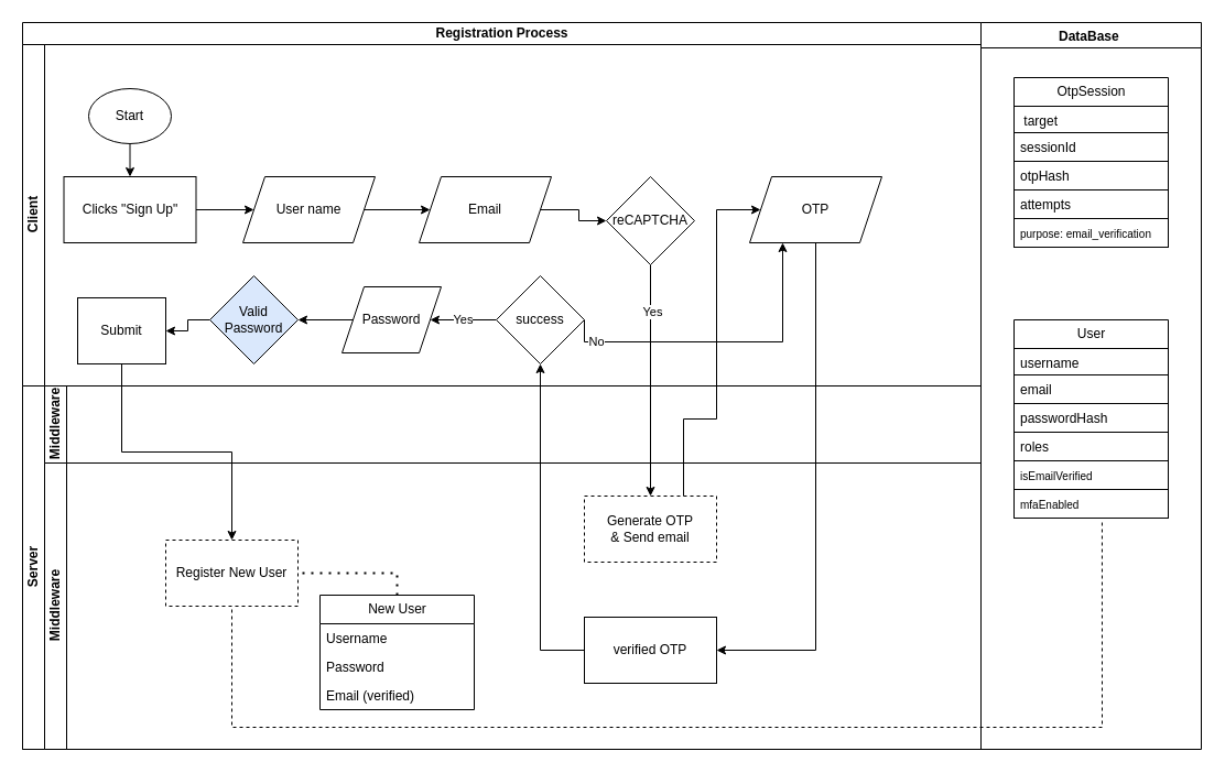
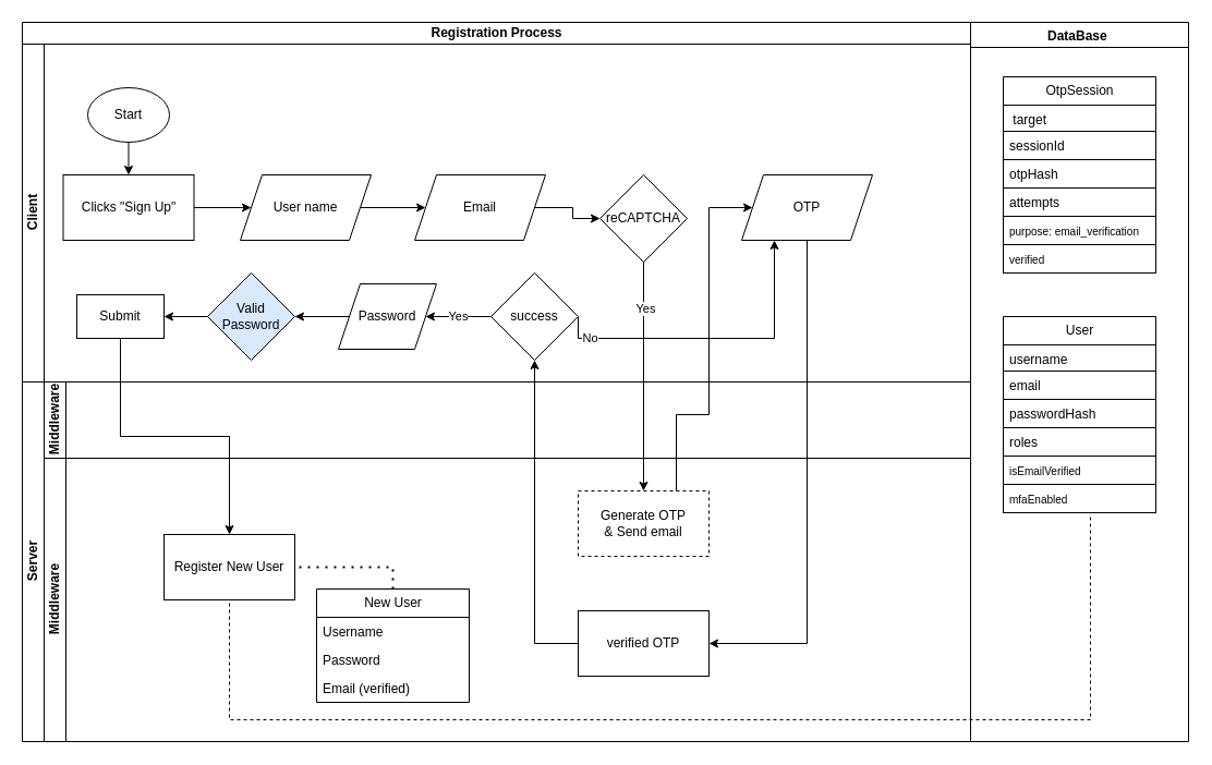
  <mxCell id="0" />
  <mxCell id="1" parent="0" />
  <mxCell id="2" value="Registration Process" style="swimlane;childLayout=stackLayout;resizeParent=1;resizeParentMax=0;horizontal=1;startSize=20;horizontalStack=0;html=1;" vertex="1" parent="1"><mxGeometry x="20" y="20" width="870" height="660" as="geometry" /></mxCell>
  <mxCell id="3" value="Client" style="swimlane;startSize=20;horizontal=0;html=1;" vertex="1" parent="2"><mxGeometry y="20" width="870" height="310" as="geometry" /></mxCell>
  <mxCell id="4" style="edgeStyle=orthogonalEdgeStyle;rounded=0;orthogonalLoop=1;jettySize=auto;html=1;exitX=0.5;exitY=1;exitDx=0;exitDy=0;entryX=0.5;entryY=0;entryDx=0;entryDy=0;" edge="1" parent="3" source="5" target="7"><mxGeometry relative="1" as="geometry" /></mxCell>
  <mxCell id="5" value="Start" style="ellipse;whiteSpace=wrap;html=1;" vertex="1" parent="3"><mxGeometry x="60" y="40" width="75" height="50" as="geometry" /></mxCell>
  <mxCell id="6" style="edgeStyle=orthogonalEdgeStyle;rounded=0;orthogonalLoop=1;jettySize=auto;html=1;exitX=1;exitY=0.5;exitDx=0;exitDy=0;entryX=0;entryY=0.5;entryDx=0;entryDy=0;" edge="1" parent="3" source="7" target="9"><mxGeometry relative="1" as="geometry" /></mxCell>
  <mxCell id="7" value="Clicks &quot;Sign Up&quot;" style="rounded=0;whiteSpace=wrap;html=1;" vertex="1" parent="3"><mxGeometry x="37.5" y="120" width="120" height="60" as="geometry" /></mxCell>
  <mxCell id="8" style="edgeStyle=orthogonalEdgeStyle;rounded=0;orthogonalLoop=1;jettySize=auto;html=1;exitX=1;exitY=0.5;exitDx=0;exitDy=0;" edge="1" parent="3" source="9" target="11"><mxGeometry relative="1" as="geometry" /></mxCell>
  <mxCell id="9" value="User name" style="shape=parallelogram;perimeter=parallelogramPerimeter;whiteSpace=wrap;html=1;fixedSize=1;" vertex="1" parent="3"><mxGeometry x="200" y="120" width="120" height="60" as="geometry" /></mxCell>
  <mxCell id="10" style="edgeStyle=orthogonalEdgeStyle;rounded=0;orthogonalLoop=1;jettySize=auto;html=1;exitX=1;exitY=0.5;exitDx=0;exitDy=0;entryX=0;entryY=0.5;entryDx=0;entryDy=0;" edge="1" parent="3" source="11" target="12"><mxGeometry relative="1" as="geometry" /></mxCell>
  <mxCell id="11" value="Email" style="shape=parallelogram;perimeter=parallelogramPerimeter;whiteSpace=wrap;html=1;fixedSize=1;" vertex="1" parent="3"><mxGeometry x="360" y="120" width="120" height="60" as="geometry" /></mxCell>
  <mxCell id="12" value="reCAPTCHA" style="rhombus;whiteSpace=wrap;html=1;" vertex="1" parent="3"><mxGeometry x="530" y="120" width="80" height="80" as="geometry" /></mxCell>
  <mxCell id="13" value="OTP" style="shape=parallelogram;perimeter=parallelogramPerimeter;whiteSpace=wrap;html=1;fixedSize=1;" vertex="1" parent="3"><mxGeometry x="660" y="120" width="120" height="60" as="geometry" /></mxCell>
  <mxCell id="14" value="Yes" style="edgeStyle=orthogonalEdgeStyle;rounded=0;orthogonalLoop=1;jettySize=auto;html=1;exitX=0;exitY=0.5;exitDx=0;exitDy=0;" edge="1" parent="3" source="17" target="19"><mxGeometry relative="1" as="geometry" /></mxCell>
  <mxCell id="15" style="edgeStyle=orthogonalEdgeStyle;rounded=0;orthogonalLoop=1;jettySize=auto;html=1;exitX=1;exitY=0.5;exitDx=0;exitDy=0;entryX=0.25;entryY=1;entryDx=0;entryDy=0;" edge="1" parent="3" source="17" target="13"><mxGeometry relative="1" as="geometry"><Array as="points"><mxPoint x="510" y="270" /><mxPoint x="690" y="270" /></Array></mxGeometry></mxCell>
  <mxCell id="16" value="No" style="edgeLabel;html=1;align=center;verticalAlign=middle;resizable=0;points=[];" vertex="1" connectable="0" parent="15"><mxGeometry x="-0.792" y="1" relative="1" as="geometry"><mxPoint as="offset" /></mxGeometry></mxCell>
  <mxCell id="17" value="success" style="rhombus;whiteSpace=wrap;html=1;" vertex="1" parent="3"><mxGeometry x="430" y="210" width="80" height="80" as="geometry" /></mxCell>
  <mxCell id="18" style="edgeStyle=orthogonalEdgeStyle;rounded=0;orthogonalLoop=1;jettySize=auto;html=1;exitX=0;exitY=0.5;exitDx=0;exitDy=0;entryX=1;entryY=0.5;entryDx=0;entryDy=0;" edge="1" parent="3" source="19" target="21"><mxGeometry relative="1" as="geometry" /></mxCell>
  <mxCell id="19" value="Password" style="shape=parallelogram;perimeter=parallelogramPerimeter;whiteSpace=wrap;html=1;fixedSize=1;" vertex="1" parent="3"><mxGeometry x="290" y="220" width="90" height="60" as="geometry" /></mxCell>
  <mxCell id="20" style="edgeStyle=orthogonalEdgeStyle;rounded=0;orthogonalLoop=1;jettySize=auto;html=1;exitX=0;exitY=0.5;exitDx=0;exitDy=0;entryX=1;entryY=0.5;entryDx=0;entryDy=0;" edge="1" parent="3" source="21" target="22"><mxGeometry relative="1" as="geometry" /></mxCell>
  <mxCell id="21" value="Valid Password" style="rhombus;whiteSpace=wrap;html=1;fillColor=#dae8fc;" vertex="1" parent="3"><mxGeometry x="170" y="210" width="80" height="80" as="geometry" /></mxCell>
- <mxCell id="22" value="Submit" style="rounded=0;whiteSpace=wrap;html=1;" vertex="1" parent="3"><mxGeometry x="50" y="230" width="80" height="60" as="geometry" /></mxCell>
+ <mxCell id="22" value="Submit" style="rounded=0;whiteSpace=wrap;html=1;" vertex="1" parent="3"><mxGeometry x="50" y="230" width="80" height="40" as="geometry" /></mxCell>
  <mxCell id="23" value="Server" style="swimlane;startSize=20;horizontal=0;html=1;" vertex="1" parent="2"><mxGeometry y="330" width="870" height="330" as="geometry" /></mxCell>
  <mxCell id="24" value="Middleware" style="swimlane;startSize=20;horizontal=0;html=1;" vertex="1" parent="23"><mxGeometry x="20" width="850" height="70" as="geometry" /></mxCell>
  <mxCell id="25" value="Middleware" style="swimlane;startSize=20;horizontal=0;html=1;" vertex="1" parent="23"><mxGeometry x="20" y="70" width="850" height="260" as="geometry" /></mxCell>
  <mxCell id="26" value="Generate OTP&lt;div&gt;&amp;amp; Send email&lt;/div&gt;" style="rounded=0;whiteSpace=wrap;html=1;align=center;dashed=1;" vertex="1" parent="25"><mxGeometry x="490" y="30" width="120" height="60" as="geometry" /></mxCell>
  <mxCell id="27" value="verified OTP" style="rounded=0;whiteSpace=wrap;html=1;align=center;" vertex="1" parent="25"><mxGeometry x="490" y="140" width="120" height="60" as="geometry" /></mxCell>
  <mxCell id="28" value="New User" style="swimlane;fontStyle=0;childLayout=stackLayout;horizontal=1;startSize=26;fillColor=none;horizontalStack=0;resizeParent=1;resizeParentMax=0;resizeLast=0;collapsible=1;marginBottom=0;html=1;" vertex="1" parent="25"><mxGeometry x="250" y="120" width="140" height="104" as="geometry" /></mxCell>
  <mxCell id="29" value="Username" style="text;strokeColor=none;fillColor=none;align=left;verticalAlign=top;spacingLeft=4;spacingRight=4;overflow=hidden;rotatable=0;points=[[0,0.5],[1,0.5]];portConstraint=eastwest;whiteSpace=wrap;html=1;" vertex="1" parent="28"><mxGeometry y="26" width="140" height="26" as="geometry" /></mxCell>
  <mxCell id="30" value="Password" style="text;strokeColor=none;fillColor=none;align=left;verticalAlign=top;spacingLeft=4;spacingRight=4;overflow=hidden;rotatable=0;points=[[0,0.5],[1,0.5]];portConstraint=eastwest;whiteSpace=wrap;html=1;" vertex="1" parent="28"><mxGeometry y="52" width="140" height="26" as="geometry" /></mxCell>
  <mxCell id="31" value="Email (verified)" style="text;strokeColor=none;fillColor=none;align=left;verticalAlign=top;spacingLeft=4;spacingRight=4;overflow=hidden;rotatable=0;points=[[0,0.5],[1,0.5]];portConstraint=eastwest;whiteSpace=wrap;html=1;" vertex="1" parent="28"><mxGeometry y="78" width="140" height="26" as="geometry" /></mxCell>
- <mxCell id="32" value="Register New User" style="rounded=0;whiteSpace=wrap;html=1;dashed=1;" vertex="1" parent="25"><mxGeometry x="110" y="70" width="120" height="60" as="geometry" /></mxCell>
+ <mxCell id="32" value="Register New User" style="rounded=0;whiteSpace=wrap;html=1;" vertex="1" parent="25"><mxGeometry x="110" y="70" width="120" height="60" as="geometry" /></mxCell>
  <mxCell id="33" value="" style="endArrow=none;dashed=1;html=1;dashPattern=1 3;strokeWidth=2;rounded=0;entryX=1;entryY=0.5;entryDx=0;entryDy=0;exitX=0.5;exitY=0;exitDx=0;exitDy=0;" edge="1" parent="25" source="28" target="32"><mxGeometry width="50" height="50" relative="1" as="geometry"><mxPoint x="380" as="sourcePoint" /><mxPoint x="430" y="-50" as="targetPoint" /><Array as="points"><mxPoint x="320" y="100" /></Array></mxGeometry></mxCell>
  <mxCell id="34" style="edgeStyle=orthogonalEdgeStyle;rounded=0;orthogonalLoop=1;jettySize=auto;html=1;exitX=0.5;exitY=1;exitDx=0;exitDy=0;entryX=0.5;entryY=0;entryDx=0;entryDy=0;" edge="1" parent="2" source="12" target="26"><mxGeometry relative="1" as="geometry" /></mxCell>
  <mxCell id="35" value="Yes" style="edgeLabel;html=1;align=center;verticalAlign=middle;resizable=0;points=[];" vertex="1" connectable="0" parent="34"><mxGeometry x="-0.6" y="1" relative="1" as="geometry"><mxPoint as="offset" /></mxGeometry></mxCell>
  <mxCell id="36" style="edgeStyle=orthogonalEdgeStyle;rounded=0;orthogonalLoop=1;jettySize=auto;html=1;exitX=0.5;exitY=1;exitDx=0;exitDy=0;entryX=1;entryY=0.5;entryDx=0;entryDy=0;" edge="1" parent="2" source="13" target="27"><mxGeometry relative="1" as="geometry"><Array as="points"><mxPoint x="720" y="570" /></Array></mxGeometry></mxCell>
  <mxCell id="37" style="edgeStyle=orthogonalEdgeStyle;rounded=0;orthogonalLoop=1;jettySize=auto;html=1;exitX=0.75;exitY=0;exitDx=0;exitDy=0;entryX=0;entryY=0.5;entryDx=0;entryDy=0;" edge="1" parent="2" source="26" target="13"><mxGeometry relative="1" as="geometry"><Array as="points"><mxPoint x="600" y="360" /><mxPoint x="630" y="360" /><mxPoint x="630" y="170" /></Array></mxGeometry></mxCell>
  <mxCell id="38" style="edgeStyle=orthogonalEdgeStyle;rounded=0;orthogonalLoop=1;jettySize=auto;html=1;exitX=0;exitY=0.5;exitDx=0;exitDy=0;entryX=0.5;entryY=1;entryDx=0;entryDy=0;" edge="1" parent="2" source="27" target="17"><mxGeometry relative="1" as="geometry" /></mxCell>
  <mxCell id="39" style="edgeStyle=orthogonalEdgeStyle;rounded=0;orthogonalLoop=1;jettySize=auto;html=1;exitX=0.5;exitY=1;exitDx=0;exitDy=0;entryX=0.5;entryY=0;entryDx=0;entryDy=0;" edge="1" parent="2" source="22" target="32"><mxGeometry relative="1" as="geometry" /></mxCell>
  <mxCell id="40" value="DataBase " style="swimlane;" vertex="1" parent="1"><mxGeometry x="890" y="20" width="200" height="660" as="geometry" /></mxCell>
  <mxCell id="41" value="" style="group" vertex="1" connectable="0" parent="40"><mxGeometry x="30" y="50" width="140" height="180" as="geometry" /></mxCell>
  <mxCell id="42" value="OtpSession" style="swimlane;fontStyle=0;childLayout=stackLayout;horizontal=1;startSize=26;fillColor=none;horizontalStack=0;resizeParent=1;resizeParentMax=0;resizeLast=0;collapsible=1;marginBottom=0;html=1;strokeColor=default;" vertex="1" parent="41"><mxGeometry width="140" height="102" as="geometry" /></mxCell>
  <mxCell id="43" value="&amp;nbsp;target" style="text;strokeColor=default;fillColor=none;align=left;verticalAlign=top;spacingLeft=4;spacingRight=4;overflow=hidden;rotatable=0;points=[[0,0.5],[1,0.5]];portConstraint=eastwest;whiteSpace=wrap;html=1;" vertex="1" parent="42"><mxGeometry y="26" width="140" height="24" as="geometry" /></mxCell>
  <mxCell id="44" value="sessionId" style="text;strokeColor=default;fillColor=none;align=left;verticalAlign=top;spacingLeft=4;spacingRight=4;overflow=hidden;rotatable=0;points=[[0,0.5],[1,0.5]];portConstraint=eastwest;whiteSpace=wrap;html=1;" vertex="1" parent="42"><mxGeometry y="50" width="140" height="26" as="geometry" /></mxCell>
  <mxCell id="45" value="otpHash" style="text;strokeColor=default;fillColor=none;align=left;verticalAlign=top;spacingLeft=4;spacingRight=4;overflow=hidden;rotatable=0;points=[[0,0.5],[1,0.5]];portConstraint=eastwest;whiteSpace=wrap;html=1;" vertex="1" parent="42"><mxGeometry y="76" width="140" height="26" as="geometry" /></mxCell>
  <mxCell id="46" value="attempts" style="text;strokeColor=default;fillColor=none;align=left;verticalAlign=top;spacingLeft=4;spacingRight=4;overflow=hidden;rotatable=0;points=[[0,0.5],[1,0.5]];portConstraint=eastwest;whiteSpace=wrap;html=1;" vertex="1" parent="41"><mxGeometry y="102" width="140" height="26" as="geometry" /></mxCell>
  <mxCell id="47" value="&lt;font style=&quot;font-size: 10px;&quot;&gt;purpose: email_verification&lt;/font&gt;" style="text;strokeColor=default;fillColor=none;align=left;verticalAlign=top;spacingLeft=4;spacingRight=4;overflow=hidden;rotatable=0;points=[[0,0.5],[1,0.5]];portConstraint=eastwest;whiteSpace=wrap;html=1;" vertex="1" parent="41"><mxGeometry y="128" width="140" height="26" as="geometry" /></mxCell>
+ <mxCell id="48" value="&lt;font style=&quot;font-size: 10px;&quot;&gt;verified&lt;/font&gt;" style="text;strokeColor=default;fillColor=none;align=left;verticalAlign=top;spacingLeft=4;spacingRight=4;overflow=hidden;rotatable=0;points=[[0,0.5],[1,0.5]];portConstraint=eastwest;whiteSpace=wrap;html=1;" vertex="1" parent="41"><mxGeometry y="154" width="140" height="26" as="geometry" /></mxCell>
  <mxCell id="49" value="" style="group" vertex="1" connectable="0" parent="1"><mxGeometry x="920" y="290" width="140" height="180" as="geometry" /></mxCell>
  <mxCell id="50" value="User" style="swimlane;fontStyle=0;childLayout=stackLayout;horizontal=1;startSize=26;fillColor=none;horizontalStack=0;resizeParent=1;resizeParentMax=0;resizeLast=0;collapsible=1;marginBottom=0;html=1;strokeColor=default;" vertex="1" parent="49"><mxGeometry width="140" height="102" as="geometry" /></mxCell>
  <mxCell id="51" value="username" style="text;strokeColor=default;fillColor=none;align=left;verticalAlign=top;spacingLeft=4;spacingRight=4;overflow=hidden;rotatable=0;points=[[0,0.5],[1,0.5]];portConstraint=eastwest;whiteSpace=wrap;html=1;" vertex="1" parent="50"><mxGeometry y="26" width="140" height="24" as="geometry" /></mxCell>
  <mxCell id="52" value="email" style="text;strokeColor=default;fillColor=none;align=left;verticalAlign=top;spacingLeft=4;spacingRight=4;overflow=hidden;rotatable=0;points=[[0,0.5],[1,0.5]];portConstraint=eastwest;whiteSpace=wrap;html=1;" vertex="1" parent="50"><mxGeometry y="50" width="140" height="26" as="geometry" /></mxCell>
  <mxCell id="53" value="passwordHash" style="text;strokeColor=default;fillColor=none;align=left;verticalAlign=top;spacingLeft=4;spacingRight=4;overflow=hidden;rotatable=0;points=[[0,0.5],[1,0.5]];portConstraint=eastwest;whiteSpace=wrap;html=1;" vertex="1" parent="50"><mxGeometry y="76" width="140" height="26" as="geometry" /></mxCell>
  <mxCell id="54" value="roles" style="text;strokeColor=default;fillColor=none;align=left;verticalAlign=top;spacingLeft=4;spacingRight=4;overflow=hidden;rotatable=0;points=[[0,0.5],[1,0.5]];portConstraint=eastwest;whiteSpace=wrap;html=1;" vertex="1" parent="49"><mxGeometry y="102" width="140" height="26" as="geometry" /></mxCell>
  <mxCell id="55" value="&lt;font style=&quot;font-size: 10px;&quot;&gt;isEmailVerified&lt;/font&gt;" style="text;strokeColor=default;fillColor=none;align=left;verticalAlign=top;spacingLeft=4;spacingRight=4;overflow=hidden;rotatable=0;points=[[0,0.5],[1,0.5]];portConstraint=eastwest;whiteSpace=wrap;html=1;" vertex="1" parent="49"><mxGeometry y="128" width="140" height="26" as="geometry" /></mxCell>
  <mxCell id="56" value="&lt;font style=&quot;font-size: 10px;&quot;&gt;mfaEnabled&amp;nbsp;&amp;nbsp;&lt;/font&gt;" style="text;strokeColor=default;fillColor=none;align=left;verticalAlign=top;spacingLeft=4;spacingRight=4;overflow=hidden;rotatable=0;points=[[0,0.5],[1,0.5]];portConstraint=eastwest;whiteSpace=wrap;html=1;" vertex="1" parent="49"><mxGeometry y="154" width="140" height="26" as="geometry" /></mxCell>
  <mxCell id="57" value="" style="endArrow=none;dashed=1;html=1;rounded=0;entryX=0.5;entryY=1;entryDx=0;entryDy=0;exitX=0.571;exitY=1.154;exitDx=0;exitDy=0;exitPerimeter=0;" edge="1" parent="1" source="56" target="32"><mxGeometry width="50" height="50" relative="1" as="geometry"><mxPoint x="1010" y="660" as="sourcePoint" /><mxPoint x="460" y="440" as="targetPoint" /><Array as="points"><mxPoint x="1000" y="660" /><mxPoint x="210" y="660" /></Array></mxGeometry></mxCell>
